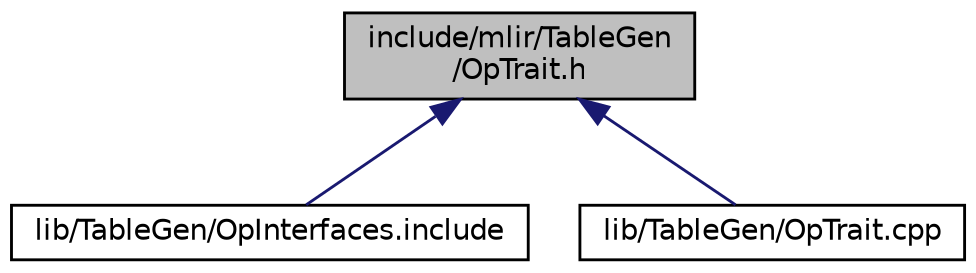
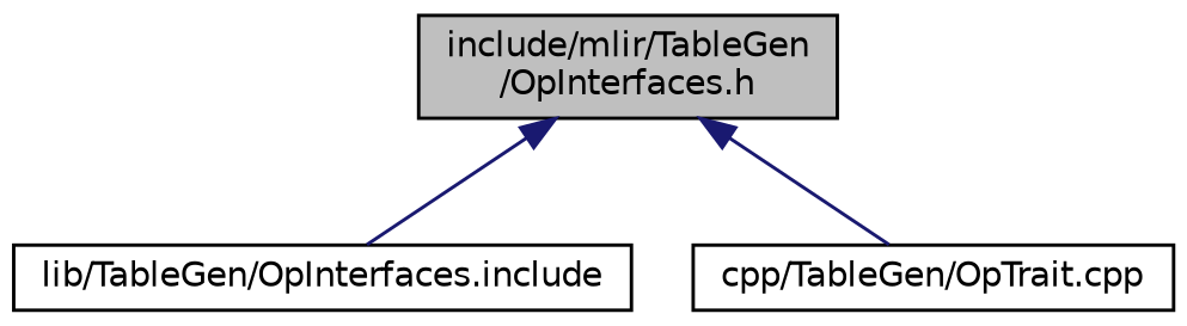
  digraph {
    node [color=black fontname=Helvetica fontsize=10 shape=record]
    edge [color=midnightblue dir=back fontname=Helvetica fontsize=10 labelfontname=Helvetica labelfontsize=10 style=solid]
-   n1 [fillcolor=grey75 fontcolor=black height=0.2 label="include/mlir/TableGen\l/OpTrait.h" style=filled width=0.4]
+   n1 [fillcolor=grey75 fontcolor=black height=0.2 label="include/mlir/TableGen\l/OpInterfaces.h" style=filled width=0.4]
    n2 [height=0.2 label="lib/TableGen/OpInterfaces.include" width=0.4]
-   n3 [height=0.2 label="lib/TableGen/OpTrait.cpp" width=0.4]
+   n3 [height=0.2 label="cpp/TableGen/OpTrait.cpp" width=0.4]
    n1 -> n2
    n1 -> n3
  }
